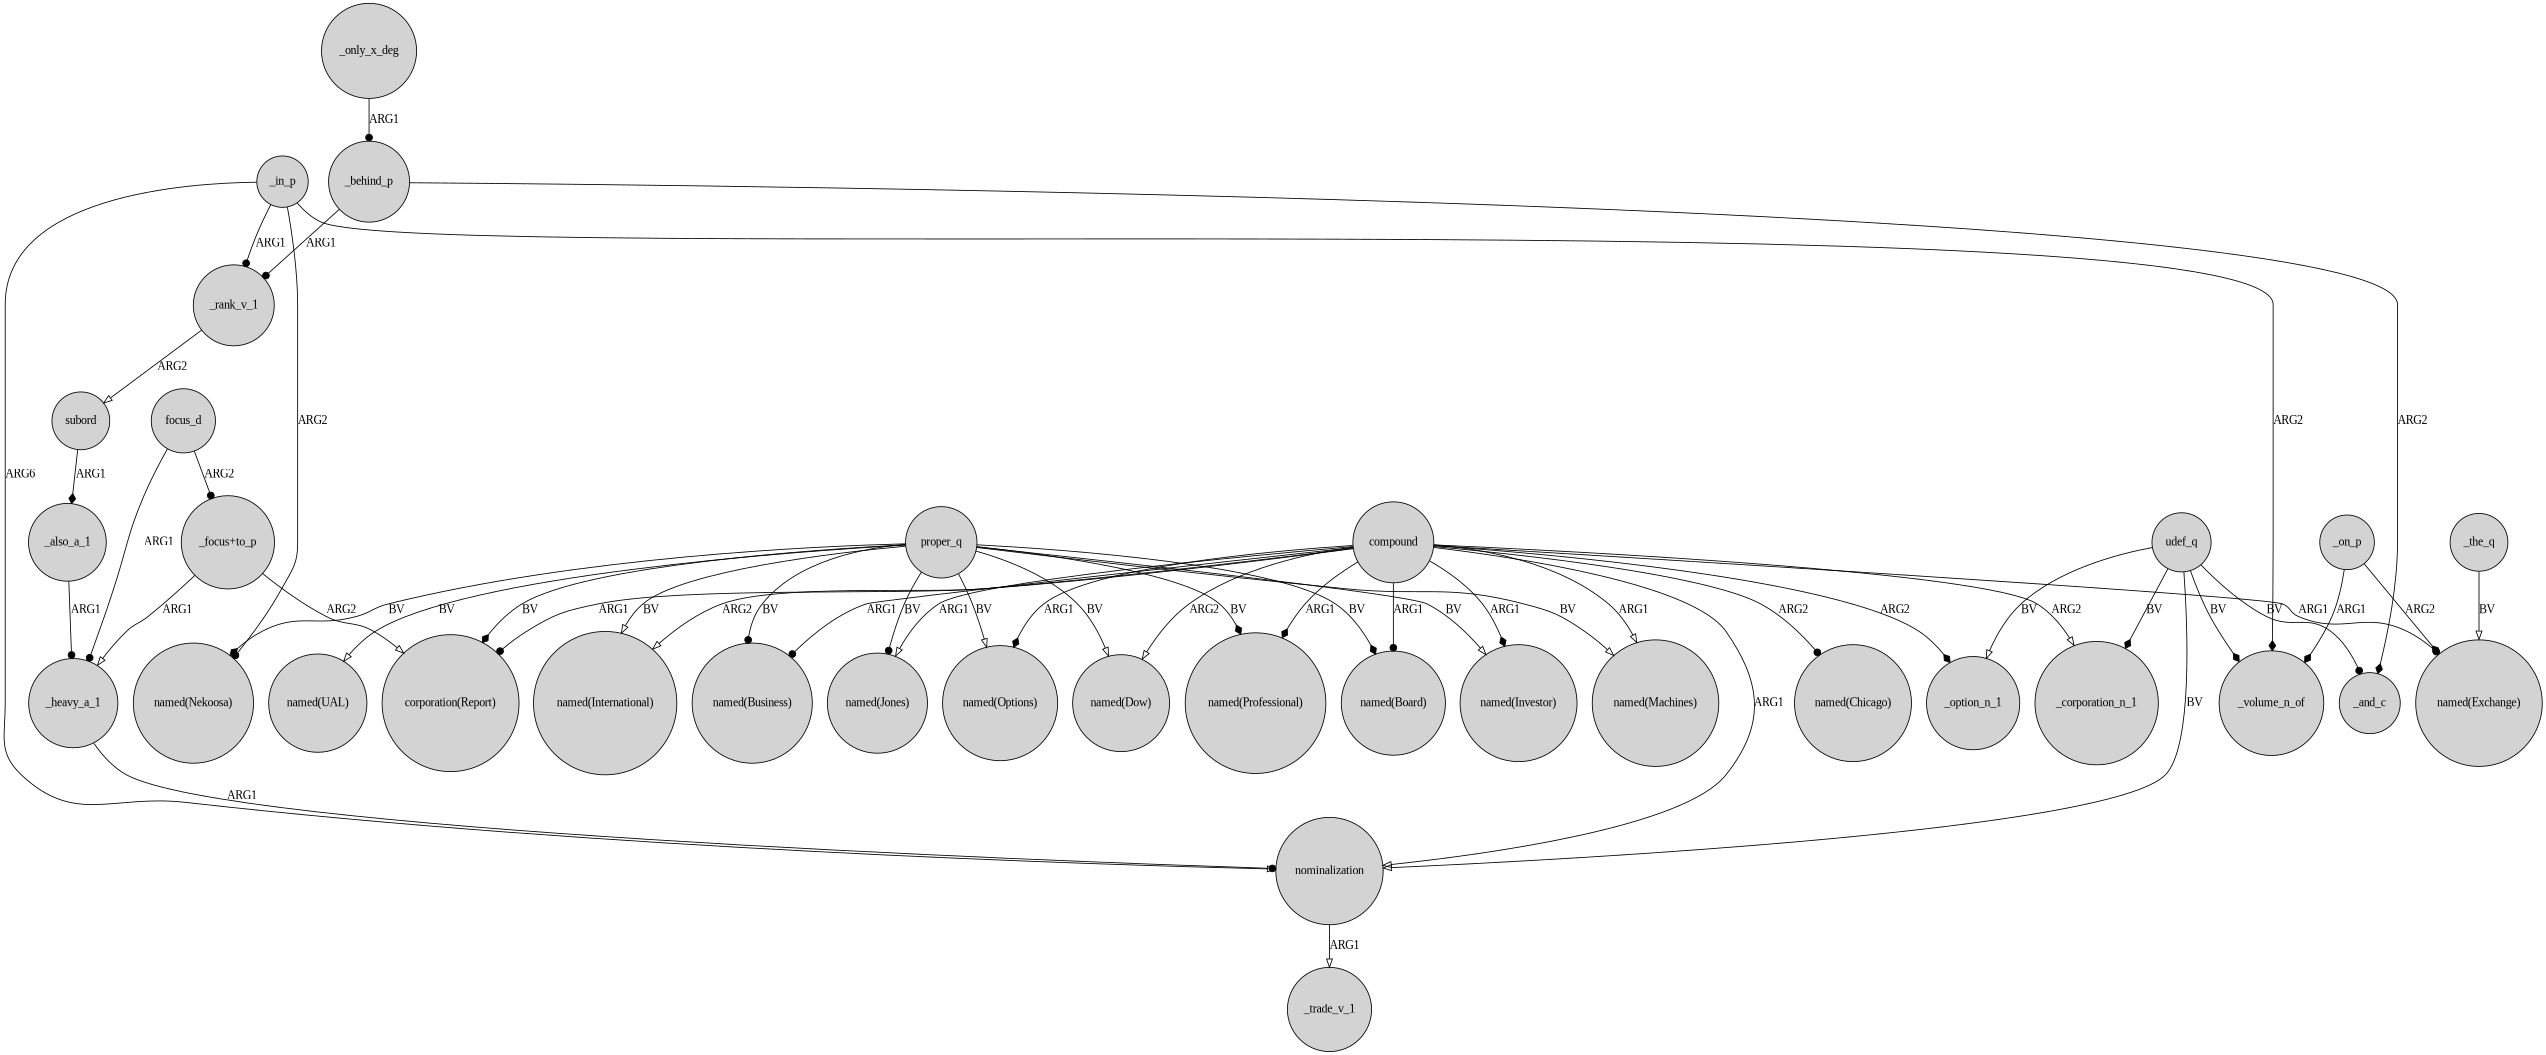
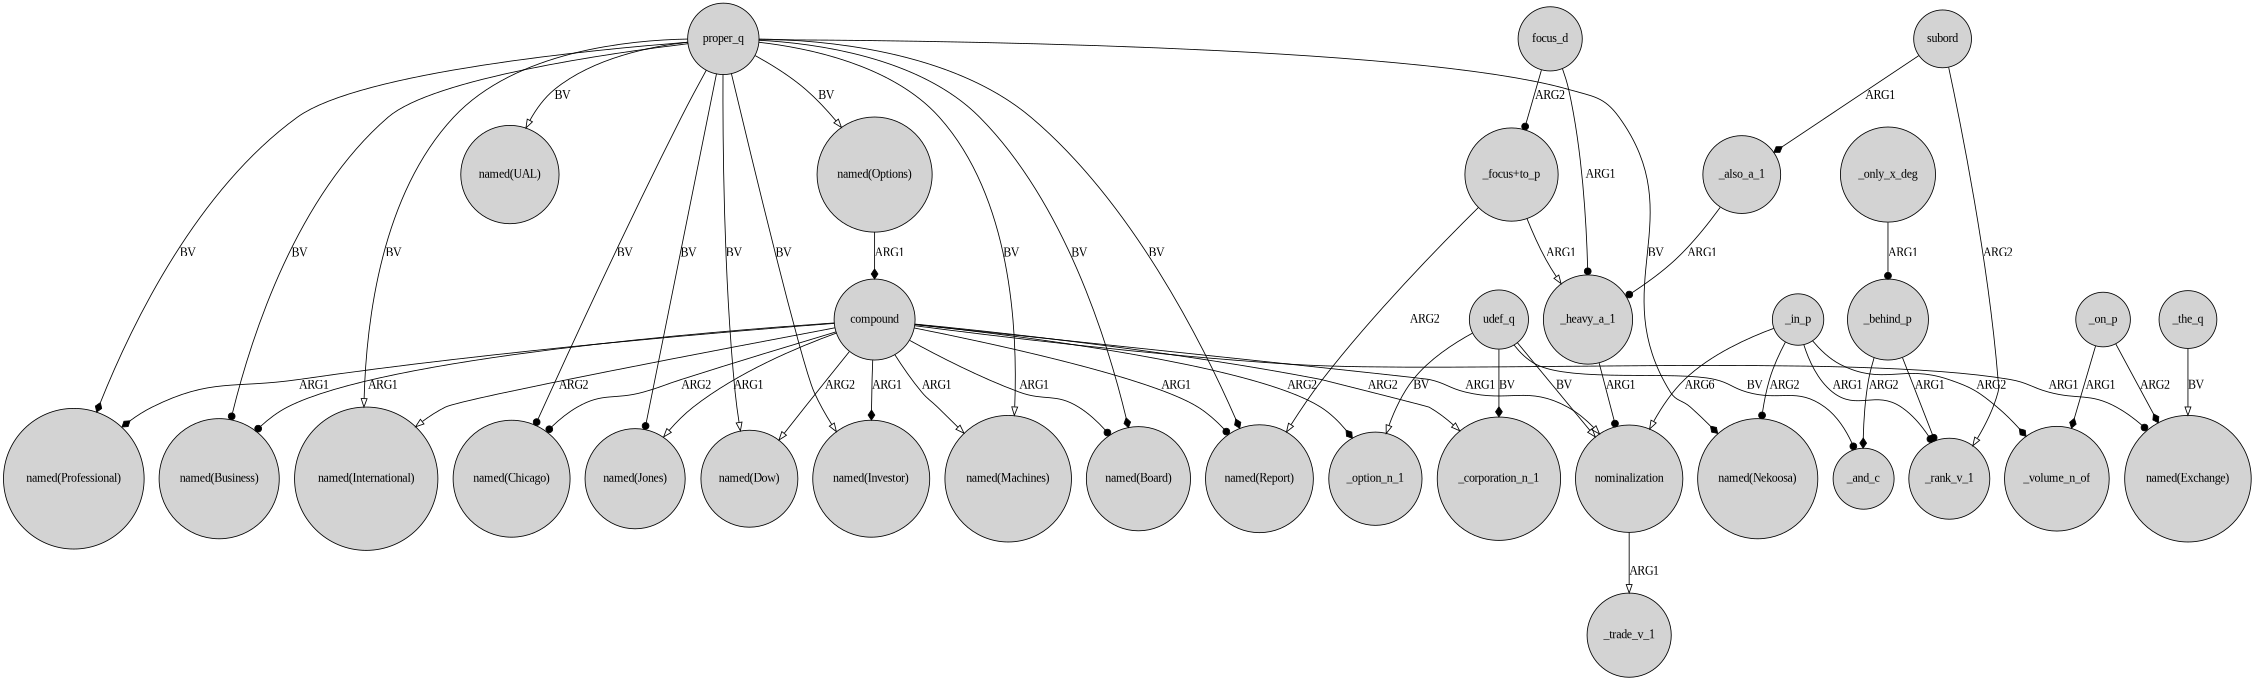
  digraph {
    fontname="Liberation Serif"
    node [fontname="Liberation Serif" shape=circle style=filled]
    edge [arrowhead=onormal fontname="Liberation Serif"]
    proper_q
    "named(Business)"
    "named(Jones)"
    "named(Investor)"
    "named(Machines)"
    "named(Options)"
    "named(Nekoosa)"
-   "named(Report)" [label="corporation(Report)"]
+   "named(Report)"
    "named(UAL)"
    "named(International)"
    "named(Chicago)"
    "named(Dow)"
    "named(Board)"
    "named(Professional)"
    _only_x_deg
    _behind_p
    _rank_v_1
    _and_c
    _in_p
    _volume_n_of
    nominalization
    _trade_v_1
    _heavy_a_1
    compound
    "named(Exchange)"
    _option_n_1
    _corporation_n_1
    _on_p
    subord
    _also_a_1
    udef_q
    _the_q
    focus_d
    n34 [label="_focus+to_p"]
    proper_q -> "named(Business)" [arrowhead=dot label=BV]
    proper_q -> "named(Jones)" [arrowhead=dot label=BV]
    proper_q -> "named(Investor)" [label=BV]
    proper_q -> "named(Machines)" [label=BV]
    proper_q -> "named(Options)" [label=BV]
    proper_q -> "named(Nekoosa)" [arrowhead=diamond label=BV]
    proper_q -> "named(Report)" [arrowhead=diamond label=BV]
    proper_q -> "named(UAL)" [label=BV]
    proper_q -> "named(International)" [label=BV]
+   proper_q -> "named(Chicago)" [arrowhead=dot label=BV]
    proper_q -> "named(Dow)" [label=BV]
    proper_q -> "named(Board)" [arrowhead=diamond label=BV]
    proper_q -> "named(Professional)" [arrowhead=diamond label=BV]
    _only_x_deg -> _behind_p [arrowhead=dot label=ARG1]
    _behind_p -> _rank_v_1 [arrowhead=dot label=ARG1]
    _behind_p -> _and_c [arrowhead=diamond label=ARG2]
    _in_p -> "named(Nekoosa)" [arrowhead=dot label=ARG2]
    _in_p -> _rank_v_1 [arrowhead=dot label=ARG1]
    _in_p -> _volume_n_of [arrowhead=diamond label=ARG2]
    _in_p -> nominalization [label=ARG6]
    nominalization -> _trade_v_1 [label=ARG1]
    _heavy_a_1 -> nominalization [arrowhead=dot label=ARG1]
    compound -> "named(Business)" [arrowhead=dot label=ARG1]
    compound -> "named(Jones)" [label=ARG1]
    compound -> "named(Investor)" [arrowhead=diamond label=ARG1]
    compound -> "named(Machines)" [label=ARG1]
-   compound -> "named(Options)" [arrowhead=diamond label=ARG1]
+   "named(Options)" -> compound [arrowhead=diamond label=ARG1]
    compound -> "named(Report)" [arrowhead=dot label=ARG1]
    compound -> "named(International)" [label=ARG2]
    compound -> "named(Chicago)" [arrowhead=dot label=ARG2]
    compound -> "named(Dow)" [label=ARG2]
    compound -> "named(Board)" [arrowhead=dot label=ARG1]
    compound -> "named(Professional)" [arrowhead=diamond label=ARG1]
    compound -> nominalization [label=ARG1]
    compound -> "named(Exchange)" [arrowhead=dot label=ARG1]
    compound -> _option_n_1 [arrowhead=diamond label=ARG2]
    compound -> _corporation_n_1 [label=ARG2]
    _on_p -> _volume_n_of [arrowhead=diamond label=ARG1]
    _on_p -> "named(Exchange)" [arrowhead=diamond label=ARG2]
-   _rank_v_1 -> subord [label=ARG2]
+   subord -> _rank_v_1 [label=ARG2]
    subord -> _also_a_1 [arrowhead=diamond label=ARG1]
    _also_a_1 -> _heavy_a_1 [arrowhead=dot label=ARG1]
    udef_q -> _and_c [arrowhead=dot label=BV]
-   udef_q -> _volume_n_of [arrowhead=diamond label=BV]
    udef_q -> nominalization [label=BV]
    udef_q -> _option_n_1 [label=BV]
    udef_q -> _corporation_n_1 [arrowhead=diamond label=BV]
    _the_q -> "named(Exchange)" [label=BV]
    focus_d -> _heavy_a_1 [arrowhead=dot label=ARG1]
    focus_d -> n34 [arrowhead=dot label=ARG2]
    n34 -> "named(Report)" [label=ARG2]
    n34 -> _heavy_a_1 [label=ARG1]
  }
